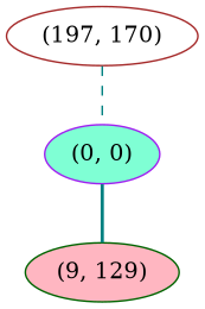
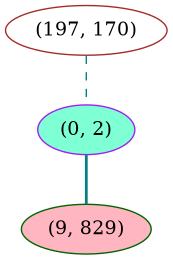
  graph {
    node [style=filled]
    edge [color=teal]
-   "(0, 0)" [color=purple fillcolor=aquamarine]
-   "(9, 129)" [color=darkgreen fillcolor=lightpink]
+   "(0, 0)" [color=purple fillcolor=aquamarine label="(0, 2)"]
+   "(9, 129)" [color=darkgreen fillcolor=lightpink label="(9, 829)"]
    "(197, 170)" [color=brown fillcolor=white]
    "(0, 0)" -- "(9, 129)" [style=bold weight=4]
    "(197, 170)" -- "(0, 0)" [style=dashed weight=2]
  }
